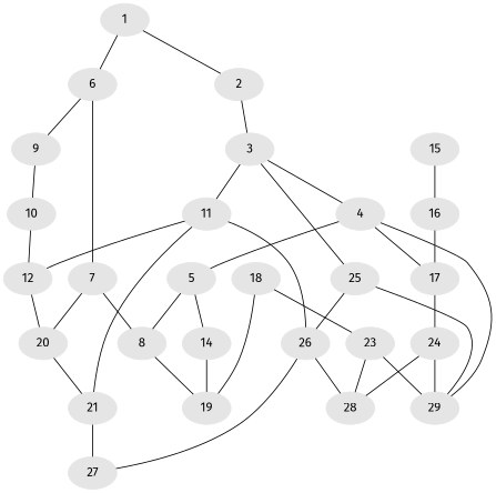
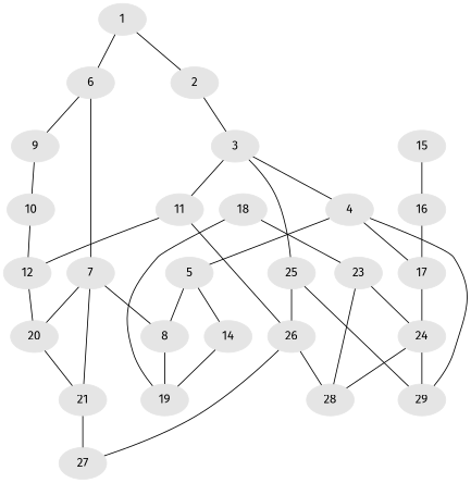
  graph {
    fontname="Fira Sans"
    node [color=gray90 fontname="Fira Sans" style=filled]
    edge [fontname="Fira Sans" weight=1.0]
    1
    2
    6
    3
    7
    9
    4
    11
    25
    5
    17
    29
    12
    21
    26
    8
    14
    24
    19
    20
    10
    18
    23
    27
    28
    15
    16
    1 -- 2
    1 -- 6
    2 -- 3
    6 -- 7
    6 -- 9
    3 -- 4
    3 -- 11
    3 -- 25
    7 -- 8 [weight=2.0]
    7 -- 20
    9 -- 10
    4 -- 5
    4 -- 17
    4 -- 29
    11 -- 12
-   11 -- 21
+   7 -- 21
    11 -- 26
    25 -- 29
    25 -- 26 [weight=2.0]
    5 -- 8 [weight=2.0]
    5 -- 14
    17 -- 24 [weight=2.0]
    12 -- 20
    21 -- 27 [weight=2.0]
    26 -- 27
    26 -- 28 [weight=2.0]
    8 -- 19
    14 -- 19
    24 -- 29 [weight=2.0]
    24 -- 28
    20 -- 21
    10 -- 12
    18 -- 19
    18 -- 23
-   23 -- 29
+   23 -- 24
    23 -- 28
    15 -- 16 [weight=2.0]
    16 -- 17 [weight=2.0]
  }
